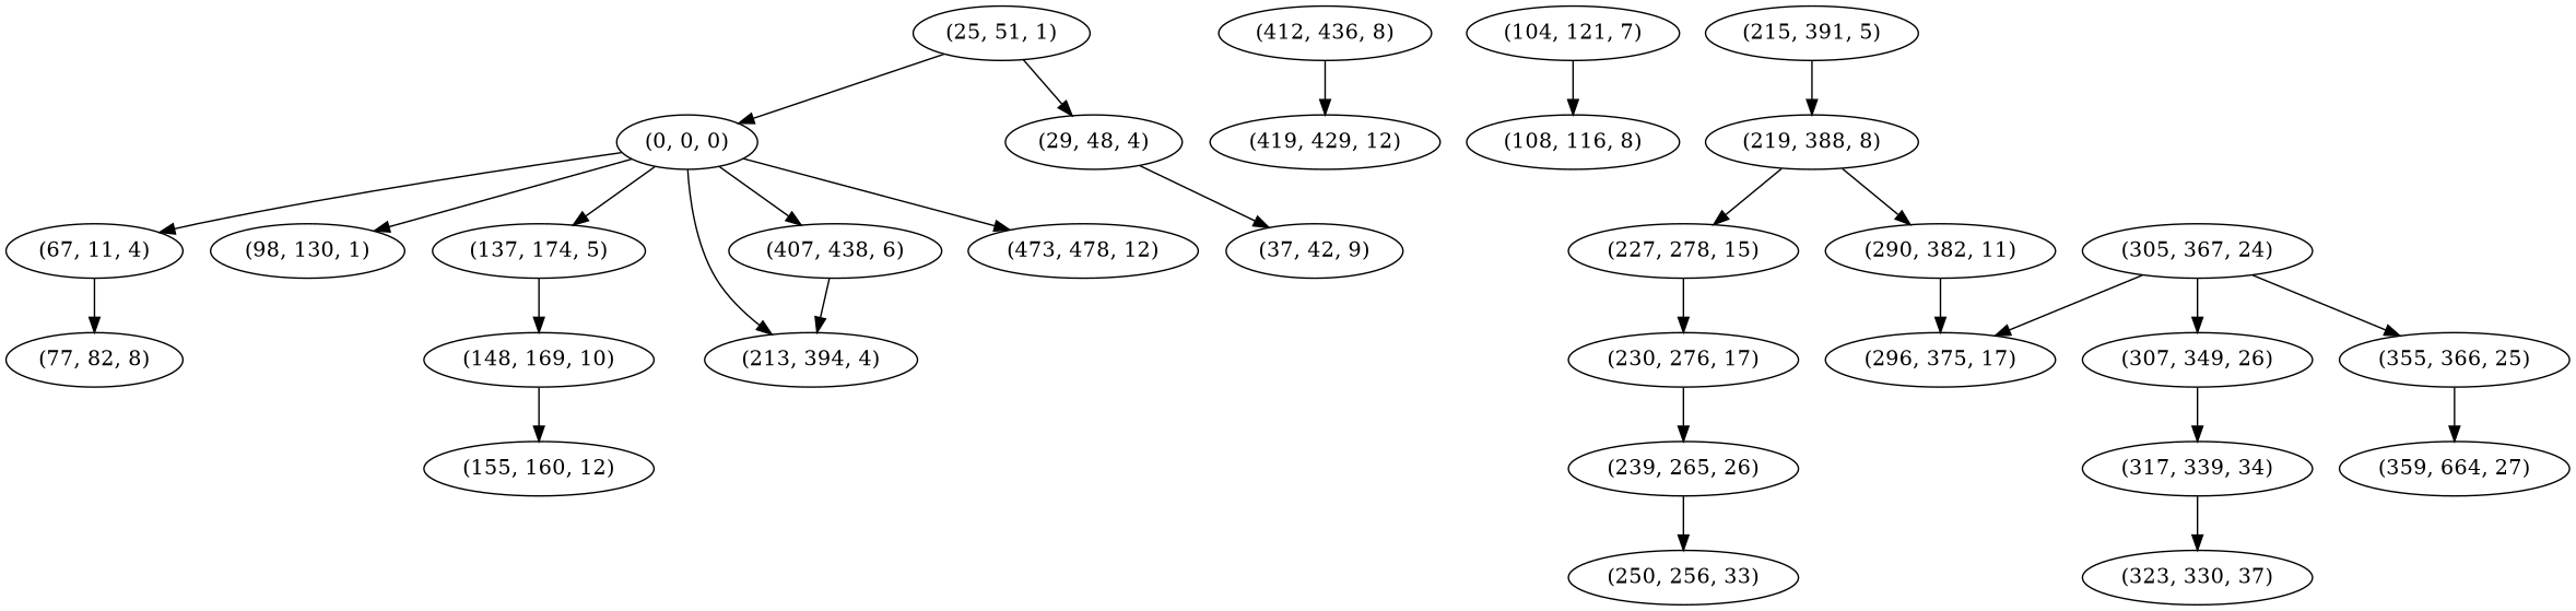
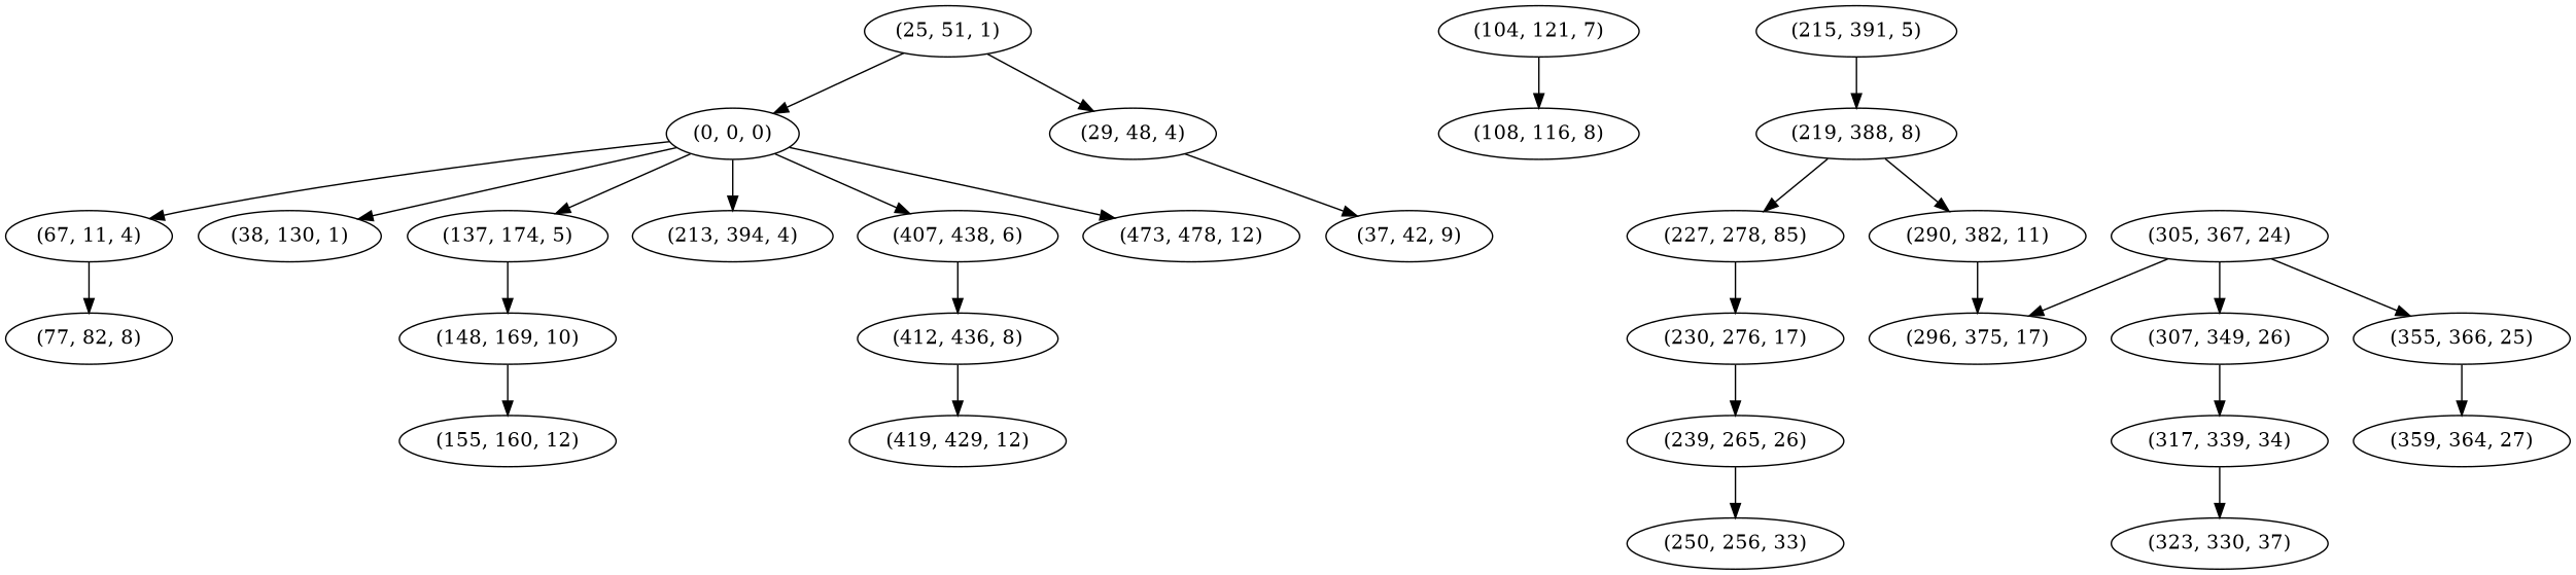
  digraph {
    n1 [label="(67, 11, 4)"]
    "(0, 0, 0)"
-   "(98, 130, 1)"
+   "(98, 130, 1)" [label="(38, 130, 1)"]
    "(137, 174, 5)"
    "(213, 394, 4)"
    "(407, 438, 6)"
    "(473, 478, 12)"
    "(25, 51, 1)"
    "(29, 48, 4)"
    "(77, 82, 8)"
    "(148, 169, 10)"
    "(412, 436, 8)"
    "(37, 42, 9)"
    "(104, 121, 7)"
    "(108, 116, 8)"
    "(155, 160, 12)"
    "(215, 391, 5)"
    "(219, 388, 8)"
-   "(227, 278, 15)"
+   "(227, 278, 15)" [label="(227, 278, 85)"]
    "(290, 382, 11)"
    "(230, 276, 17)"
    "(296, 375, 17)"
    "(239, 265, 26)"
    "(250, 256, 33)"
    "(305, 367, 24)"
    "(307, 349, 26)"
    "(355, 366, 25)"
    "(317, 339, 34)"
-   "(359, 364, 27)" [label="(359, 664, 27)"]
+   "(359, 364, 27)"
    "(323, 330, 37)"
    "(419, 429, 12)"
    n1 -> "(77, 82, 8)"
    "(0, 0, 0)" -> n1
    "(0, 0, 0)" -> "(98, 130, 1)"
    "(0, 0, 0)" -> "(137, 174, 5)"
    "(0, 0, 0)" -> "(213, 394, 4)"
    "(0, 0, 0)" -> "(407, 438, 6)"
    "(0, 0, 0)" -> "(473, 478, 12)"
    "(137, 174, 5)" -> "(148, 169, 10)"
-   "(407, 438, 6)" -> "(213, 394, 4)"
+   "(407, 438, 6)" -> "(412, 436, 8)"
    "(25, 51, 1)" -> "(0, 0, 0)"
    "(25, 51, 1)" -> "(29, 48, 4)"
    "(29, 48, 4)" -> "(37, 42, 9)"
    "(148, 169, 10)" -> "(155, 160, 12)"
    "(412, 436, 8)" -> "(419, 429, 12)"
    "(104, 121, 7)" -> "(108, 116, 8)"
    "(215, 391, 5)" -> "(219, 388, 8)"
    "(219, 388, 8)" -> "(227, 278, 15)"
    "(219, 388, 8)" -> "(290, 382, 11)"
    "(227, 278, 15)" -> "(230, 276, 17)"
    "(290, 382, 11)" -> "(296, 375, 17)"
    "(230, 276, 17)" -> "(239, 265, 26)"
    "(239, 265, 26)" -> "(250, 256, 33)"
    "(305, 367, 24)" -> "(296, 375, 17)"
    "(305, 367, 24)" -> "(307, 349, 26)"
    "(305, 367, 24)" -> "(355, 366, 25)"
    "(307, 349, 26)" -> "(317, 339, 34)"
    "(355, 366, 25)" -> "(359, 364, 27)"
    "(317, 339, 34)" -> "(323, 330, 37)"
  }
